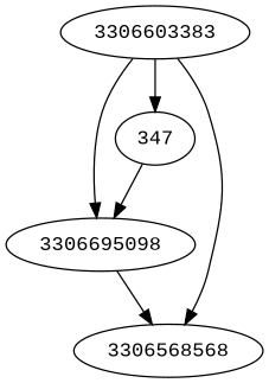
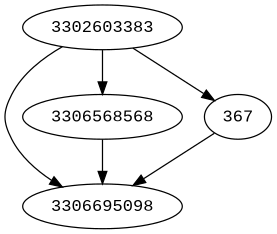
  strict digraph {
    fontname="Liberation Mono"
    node [fontname="Liberation Mono"]
    edge [fontname="Liberation Mono"]
    n1 [label=3306695098]
    3306568568
-   367 [label=347]
-   3306603383
-   n1 -> 3306568568
+   367
+   3306603383 [label=3302603383]
+   3306568568 -> n1
    367 -> n1
    3306603383 -> n1
    3306603383 -> 3306568568
    3306603383 -> 367
  }
